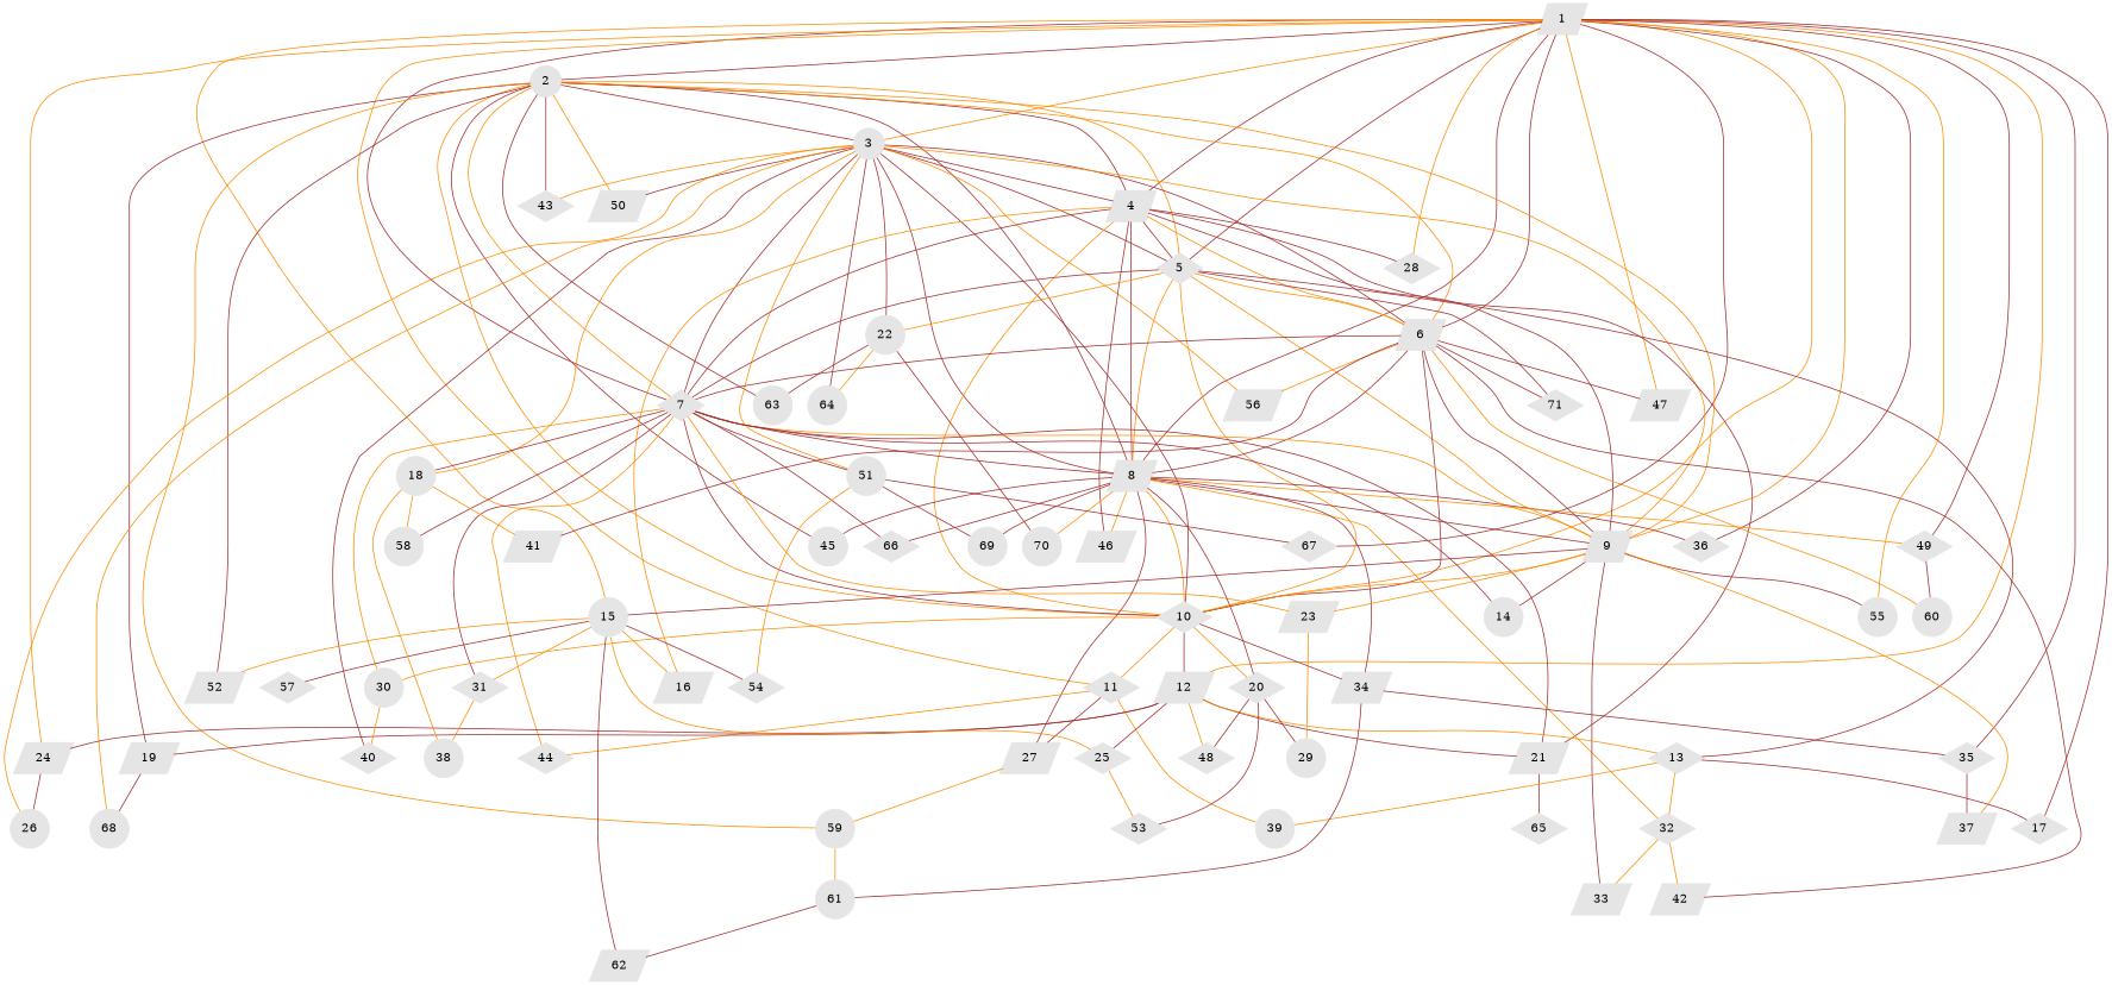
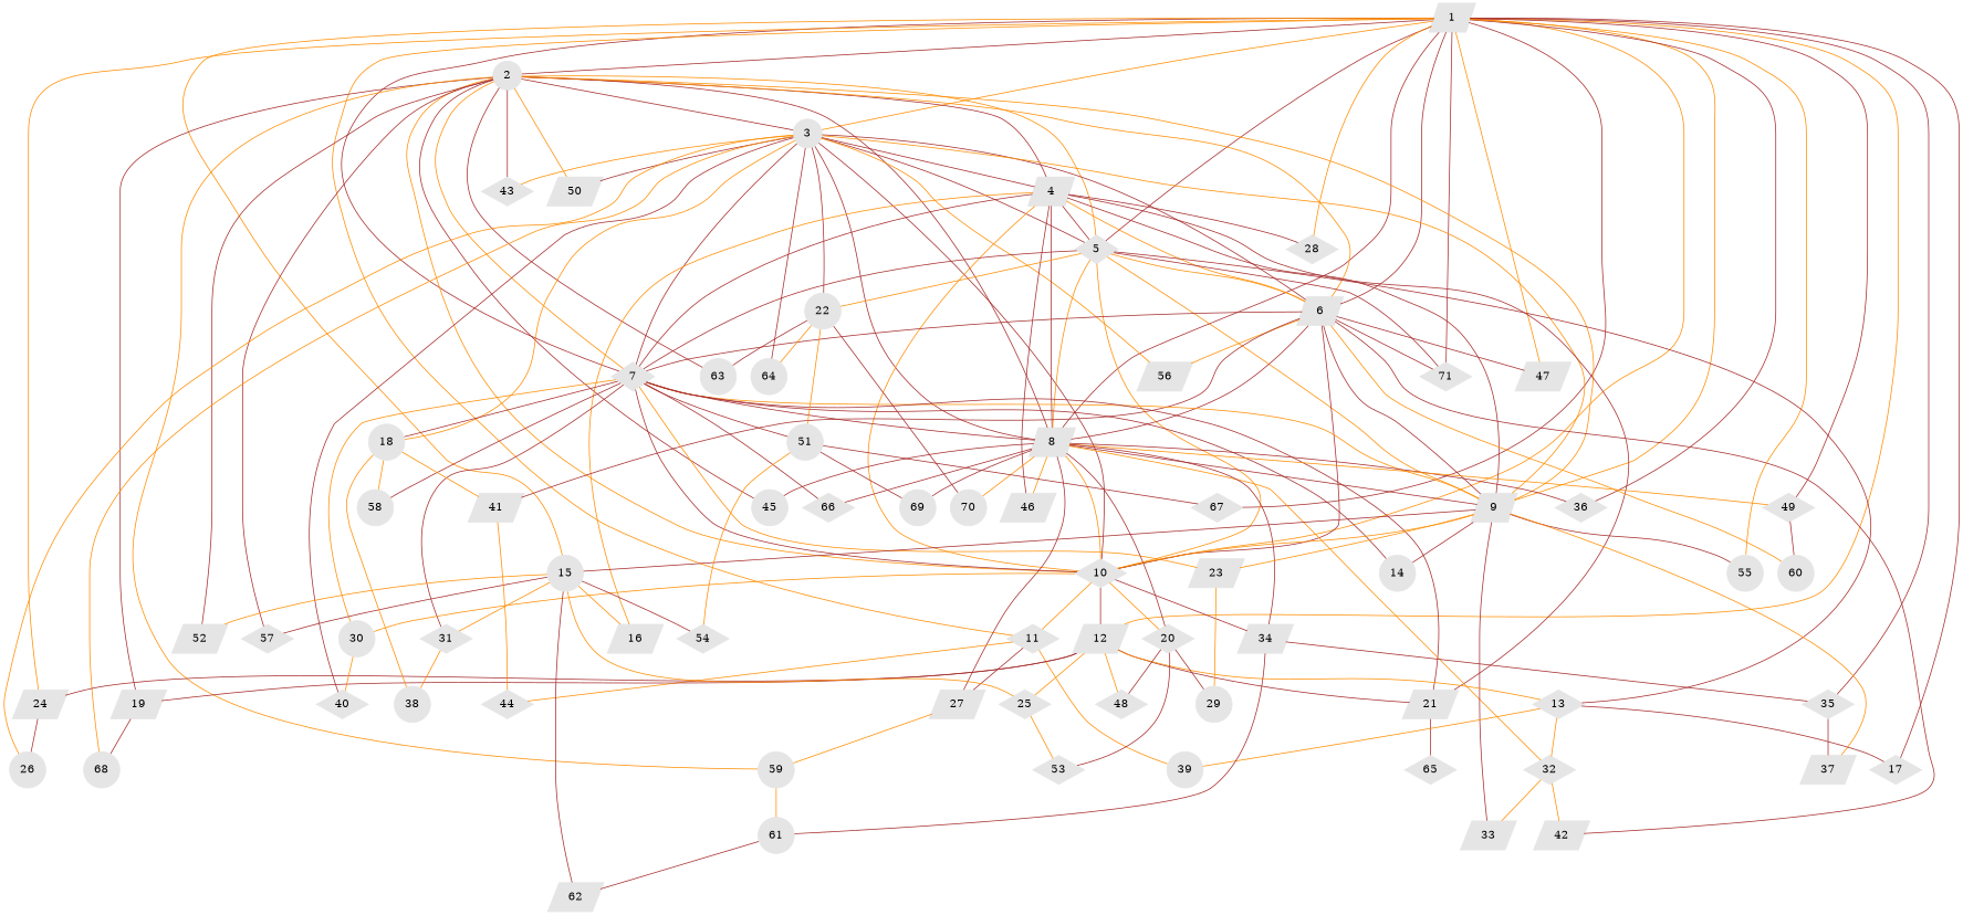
  graph {
    node [color=gray90 shape=diamond style=filled]
    edge [color=brown]
    1 [shape=parallelogram]
    2 [shape=circle]
    3 [shape=circle]
    4 [shape=parallelogram]
    5
    6 [shape=parallelogram]
    7
    8 [shape=parallelogram]
    9 [shape=parallelogram]
    10
    11
    12 [shape=parallelogram]
    15 [shape=circle]
    17
    24 [shape=parallelogram]
    28
    35
    36
    47 [shape=parallelogram]
    49
    55 [shape=circle]
    67
    19 [shape=parallelogram]
    43
    45 [shape=circle]
    50 [shape=parallelogram]
    52 [shape=parallelogram]
    57
    59 [shape=circle]
    63 [shape=circle]
    18 [shape=circle]
    22 [shape=circle]
    26 [shape=circle]
    40
    51 [shape=circle]
    56 [shape=parallelogram]
    64 [shape=circle]
    68 [shape=circle]
    16 [shape=parallelogram]
    21 [shape=parallelogram]
    46 [shape=parallelogram]
    13
    71
    41 [shape=parallelogram]
    42 [shape=parallelogram]
    60 [shape=circle]
    14 [shape=circle]
    23 [shape=parallelogram]
    30 [shape=circle]
    31
    44
    58 [shape=circle]
    66
    20
    27 [shape=parallelogram]
    32
    34 [shape=parallelogram]
    69 [shape=circle]
    70 [shape=circle]
    33 [shape=parallelogram]
    37 [shape=parallelogram]
    39 [shape=circle]
    25
    48
    54
    62 [shape=parallelogram]
    61 [shape=circle]
    38 [shape=circle]
    65
    29 [shape=circle]
    53
    1 -- 2
    1 -- 3 [color=darkorange]
-   1 -- 4
+   1 -- 71
    1 -- 5
    1 -- 6
    1 -- 7
    1 -- 8
    1 -- 9 [color=darkorange]
    1 -- 10 [color=darkorange]
    1 -- 11 [color=darkorange]
    1 -- 12 [color=darkorange]
    1 -- 15 [color=darkorange]
    1 -- 17
    1 -- 24 [color=darkorange]
    1 -- 28 [color=darkorange]
    1 -- 35
    1 -- 36
    1 -- 47 [color=darkorange]
    1 -- 49
    1 -- 55 [color=darkorange]
    1 -- 67
    2 -- 3
    2 -- 4
    2 -- 5 [color=darkorange]
    2 -- 6 [color=darkorange]
    2 -- 7 [color=darkorange]
    2 -- 8
    2 -- 9 [color=darkorange]
    2 -- 10 [color=darkorange]
    2 -- 19
    2 -- 43
    2 -- 45
    2 -- 50 [color=darkorange]
    2 -- 52
+   2 -- 57
    2 -- 59 [color=darkorange]
    2 -- 63
    3 -- 4
    3 -- 5
    3 -- 6
    3 -- 7
    3 -- 8
    3 -- 9 [color=darkorange]
    3 -- 10
    3 -- 43 [color=darkorange]
    3 -- 50
    3 -- 18 [color=darkorange]
    3 -- 22
    3 -- 26 [color=darkorange]
    3 -- 40
-   3 -- 51 [color=darkorange]
+   22 -- 51 [color=darkorange]
    3 -- 56 [color=darkorange]
    3 -- 64
    3 -- 68 [color=darkorange]
    4 -- 5
    4 -- 6 [color=darkorange]
    4 -- 7
    4 -- 8
    4 -- 9
    4 -- 10 [color=darkorange]
    4 -- 28
    4 -- 16 [color=darkorange]
    4 -- 21
    4 -- 46
    5 -- 6 [color=darkorange]
    5 -- 7
    5 -- 8 [color=darkorange]
    5 -- 9 [color=darkorange]
    5 -- 10 [color=darkorange]
    5 -- 22 [color=darkorange]
    5 -- 13
    5 -- 71
    6 -- 7
    6 -- 8
    6 -- 9
    6 -- 10
    6 -- 47
    6 -- 56 [color=darkorange]
    6 -- 71
    6 -- 41
    6 -- 42
    6 -- 60 [color=darkorange]
    7 -- 8
    7 -- 9 [color=darkorange]
    7 -- 10
    7 -- 18
    7 -- 51
    7 -- 21
    7 -- 14
    7 -- 23 [color=darkorange]
    7 -- 30 [color=darkorange]
    7 -- 31
-   7 -- 44 [color=darkorange]
+   41 -- 44 [color=darkorange]
    7 -- 58
    7 -- 66
    8 -- 9
    8 -- 10 [color=darkorange]
    8 -- 36
    8 -- 49 [color=darkorange]
    8 -- 45
    8 -- 46 [color=darkorange]
    8 -- 66
    8 -- 20
    8 -- 27
    8 -- 32 [color=darkorange]
    8 -- 34
    8 -- 69
    8 -- 70 [color=darkorange]
    9 -- 10 [color=darkorange]
    9 -- 15
    9 -- 55
    9 -- 14
    9 -- 23 [color=darkorange]
    9 -- 33
    9 -- 37 [color=darkorange]
    10 -- 11 [color=darkorange]
    10 -- 12
    10 -- 30 [color=darkorange]
    10 -- 20 [color=darkorange]
    10 -- 34
    11 -- 44 [color=darkorange]
    11 -- 27
    11 -- 39 [color=darkorange]
    12 -- 24
    12 -- 19
    12 -- 21
    12 -- 13 [color=darkorange]
-   12 -- 25
+   12 -- 25 [color=darkorange]
    12 -- 48 [color=darkorange]
    15 -- 52 [color=darkorange]
    15 -- 57
    15 -- 16 [color=darkorange]
    15 -- 31 [color=darkorange]
    15 -- 25 [color=darkorange]
    15 -- 54
    15 -- 62
    24 -- 26
    35 -- 37
    49 -- 60
    19 -- 68
    59 -- 61 [color=darkorange]
    18 -- 41 [color=darkorange]
    18 -- 58 [color=darkorange]
    18 -- 38 [color=darkorange]
    22 -- 63
    22 -- 64 [color=darkorange]
    22 -- 70
    51 -- 67
    51 -- 69
    51 -- 54 [color=darkorange]
    21 -- 65
    13 -- 17
    13 -- 32 [color=darkorange]
    13 -- 39 [color=darkorange]
    23 -- 29 [color=darkorange]
    30 -- 40 [color=darkorange]
    31 -- 38 [color=darkorange]
    20 -- 48
    20 -- 29
    20 -- 53
    27 -- 59 [color=darkorange]
    32 -- 42 [color=darkorange]
    32 -- 33 [color=darkorange]
    34 -- 35
    34 -- 61
    25 -- 53 [color=darkorange]
    61 -- 62
  }
